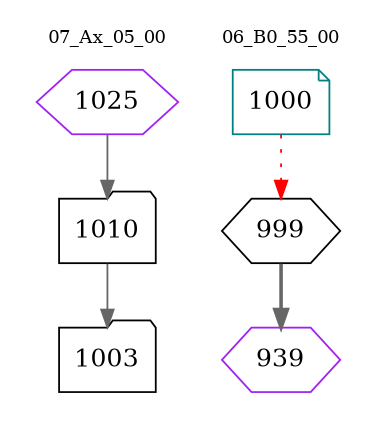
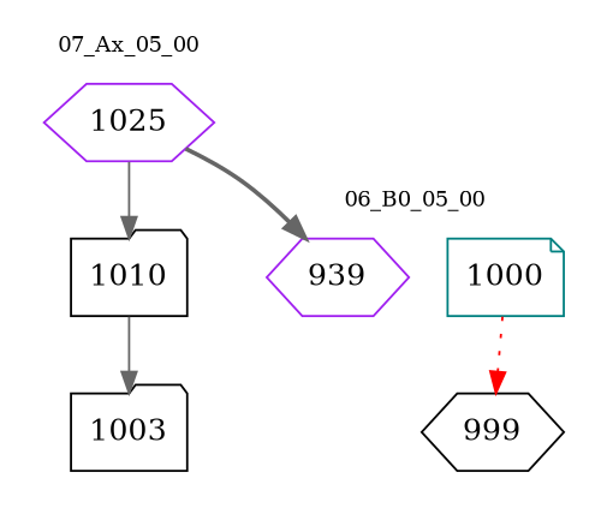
  digraph {
    node [color=black shape=hexagon]
    edge [color=gray40 style=solid]
    n1 [color=purple label=1025]
    n2 [label=1010 shape=folder]
    n3 [label=1003 shape=folder]
    n4 [color=teal label=1000 shape=note]
    n5 [label=999]
    n6 [color=purple label=939]
    subgraph cluster_1 {
      color=white
      fontsize=10
      label="07_Ax_05_00"
      n1
      n2
      n3
    }
    subgraph cluster_2 {
      color=white
      fontsize=10
-     label="06_B0_55_00"
+     label="06_B0_05_00"
      n4
      n5
      n6
    }
    n1 -> n2
    n2 -> n3
    n4 -> n5 [color=red style=dotted]
-   n5 -> n6 [style=bold]
+   n1 -> n6 [style=bold]
  }
